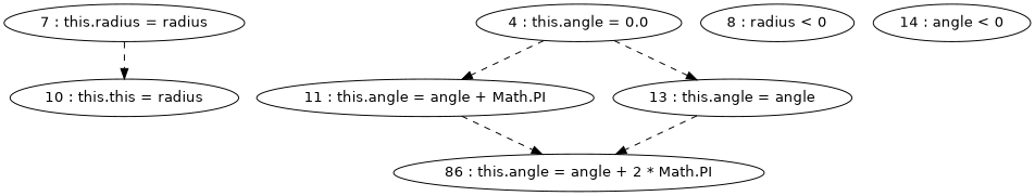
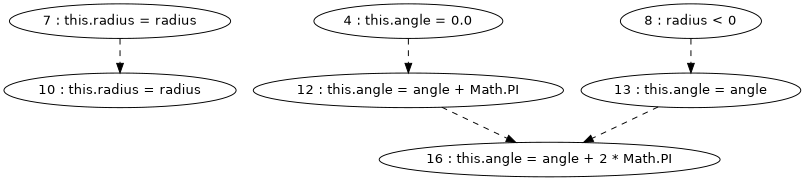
  digraph {
    fontname="DejaVu Sans"
    node [fontname="DejaVu Sans"]
    edge [fontname="DejaVu Sans" style=dashed]
    "7 : this.radius = radius"
-   "10 : this.radius = radius" [label="10 : this.this = radius"]
+   "10 : this.radius = radius"
    "4 : this.angle = 0.0"
-   "11 : this.angle = angle + Math.PI"
+   "11 : this.angle = angle + Math.PI" [label="12 : this.angle = angle + Math.PI"]
    "13 : this.angle = angle"
-   "16 : this.angle = angle + 2 * Math.PI" [label="86 : this.angle = angle + 2 * Math.PI"]
+   "16 : this.angle = angle + 2 * Math.PI"
    "8 : radius < 0"
-   "14 : angle < 0"
    "7 : this.radius = radius" -> "10 : this.radius = radius"
    "4 : this.angle = 0.0" -> "11 : this.angle = angle + Math.PI"
-   "4 : this.angle = 0.0" -> "13 : this.angle = angle"
+   "8 : radius < 0" -> "13 : this.angle = angle"
    "11 : this.angle = angle + Math.PI" -> "16 : this.angle = angle + 2 * Math.PI"
    "13 : this.angle = angle" -> "16 : this.angle = angle + 2 * Math.PI"
  }
